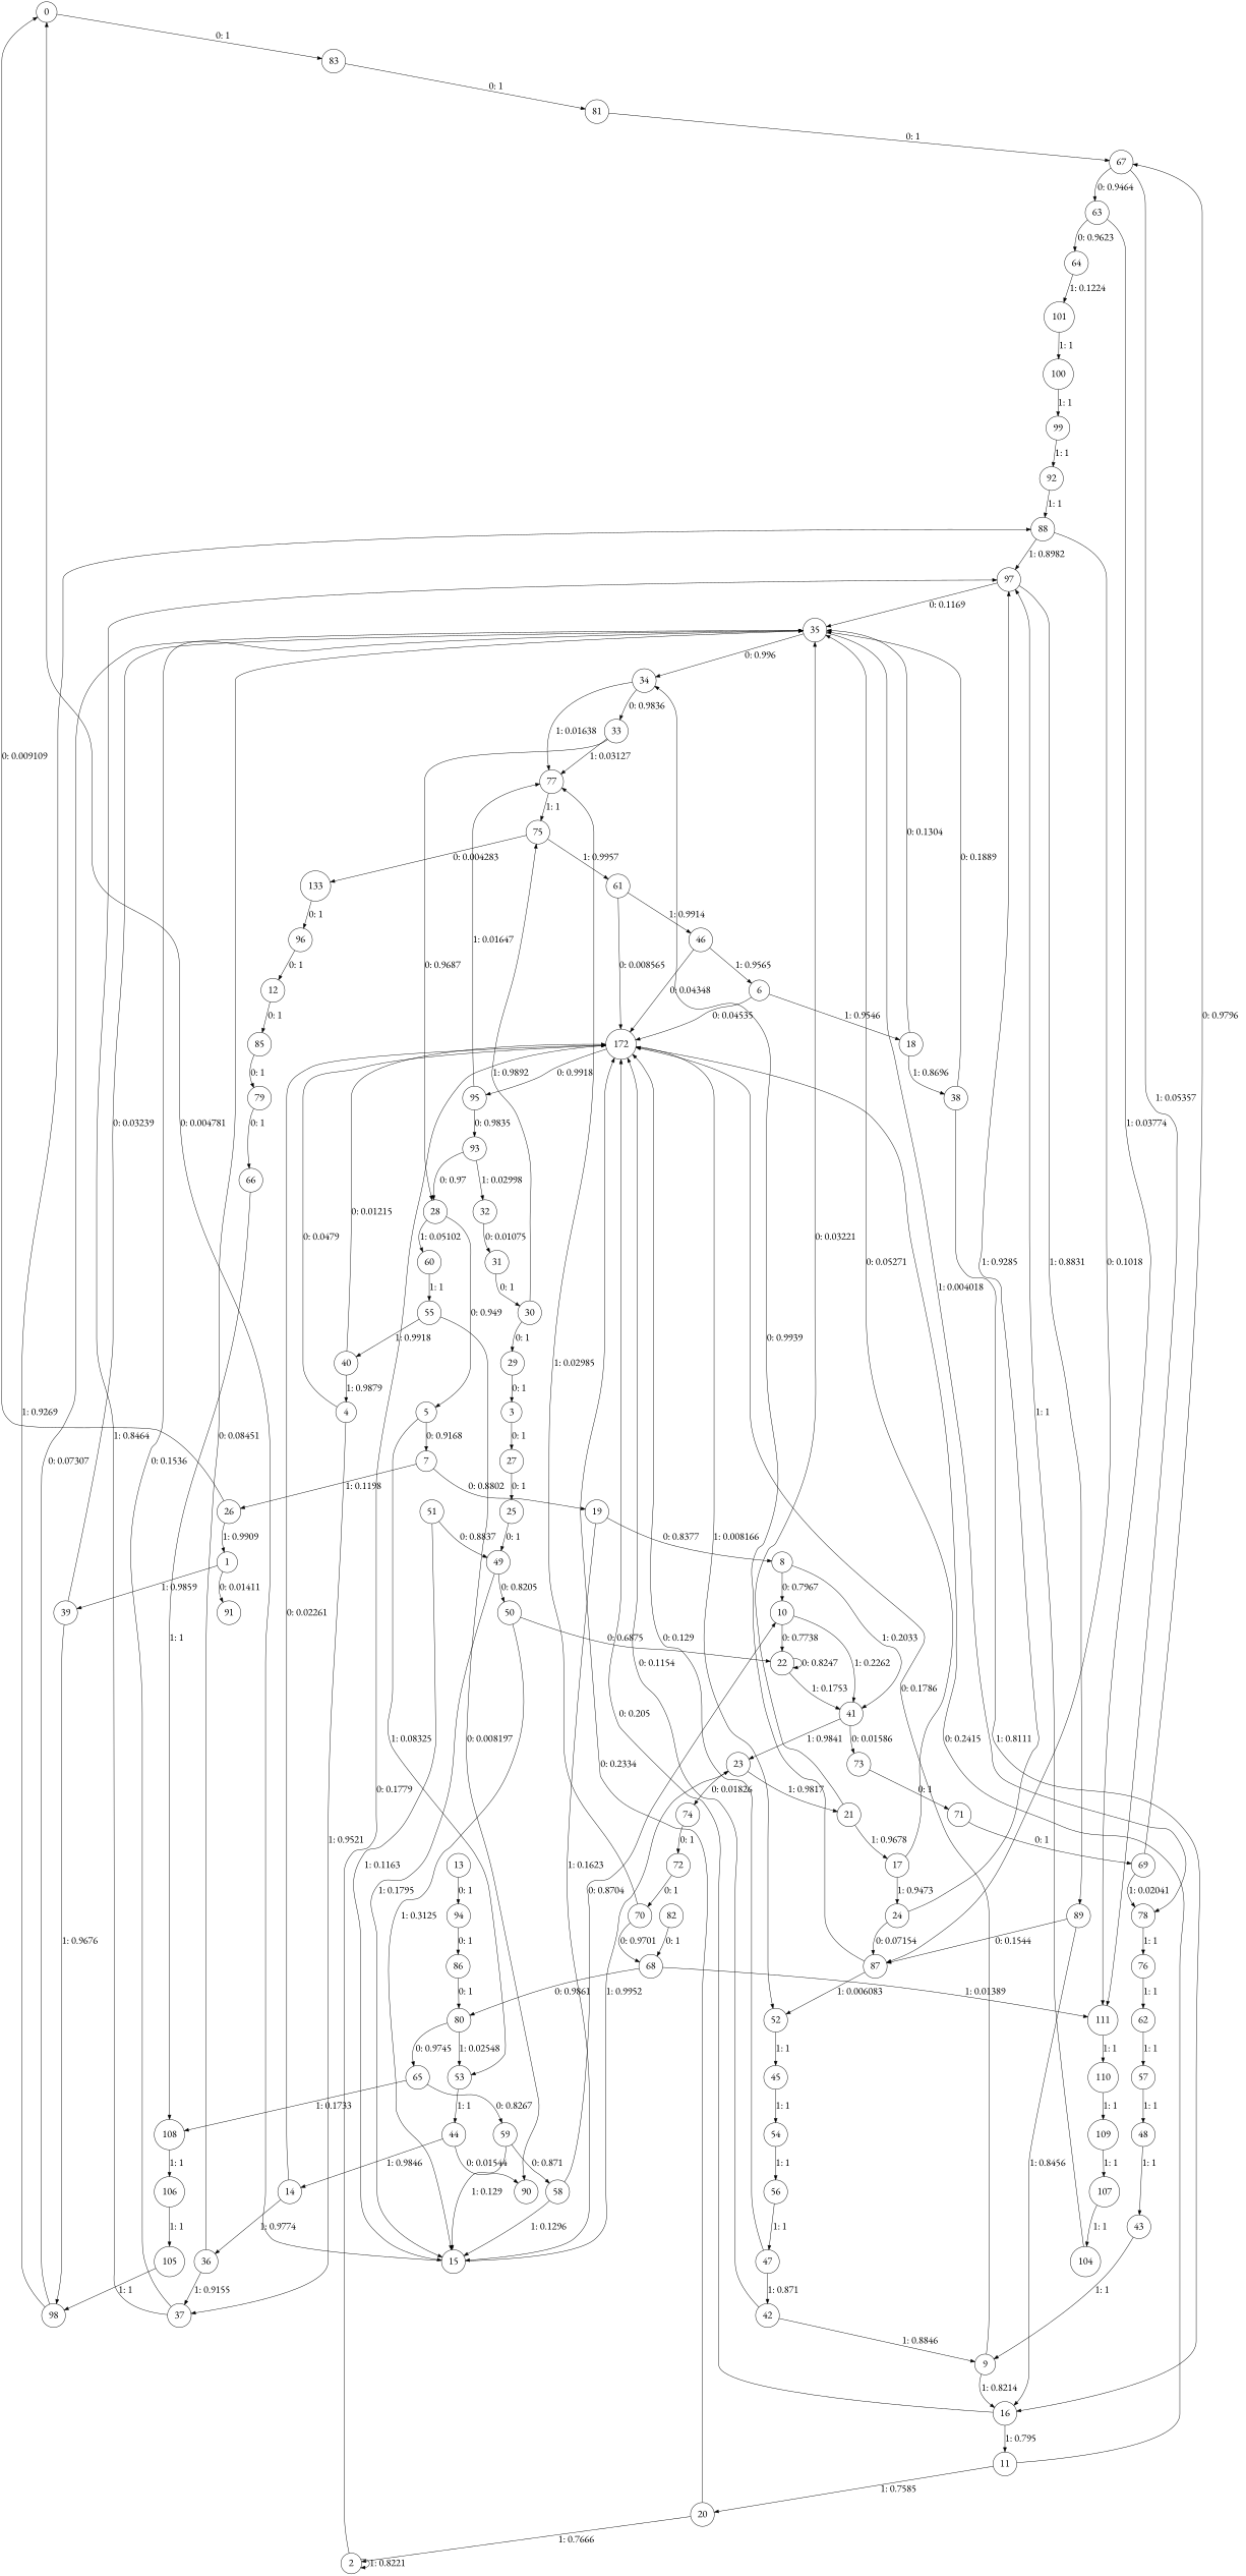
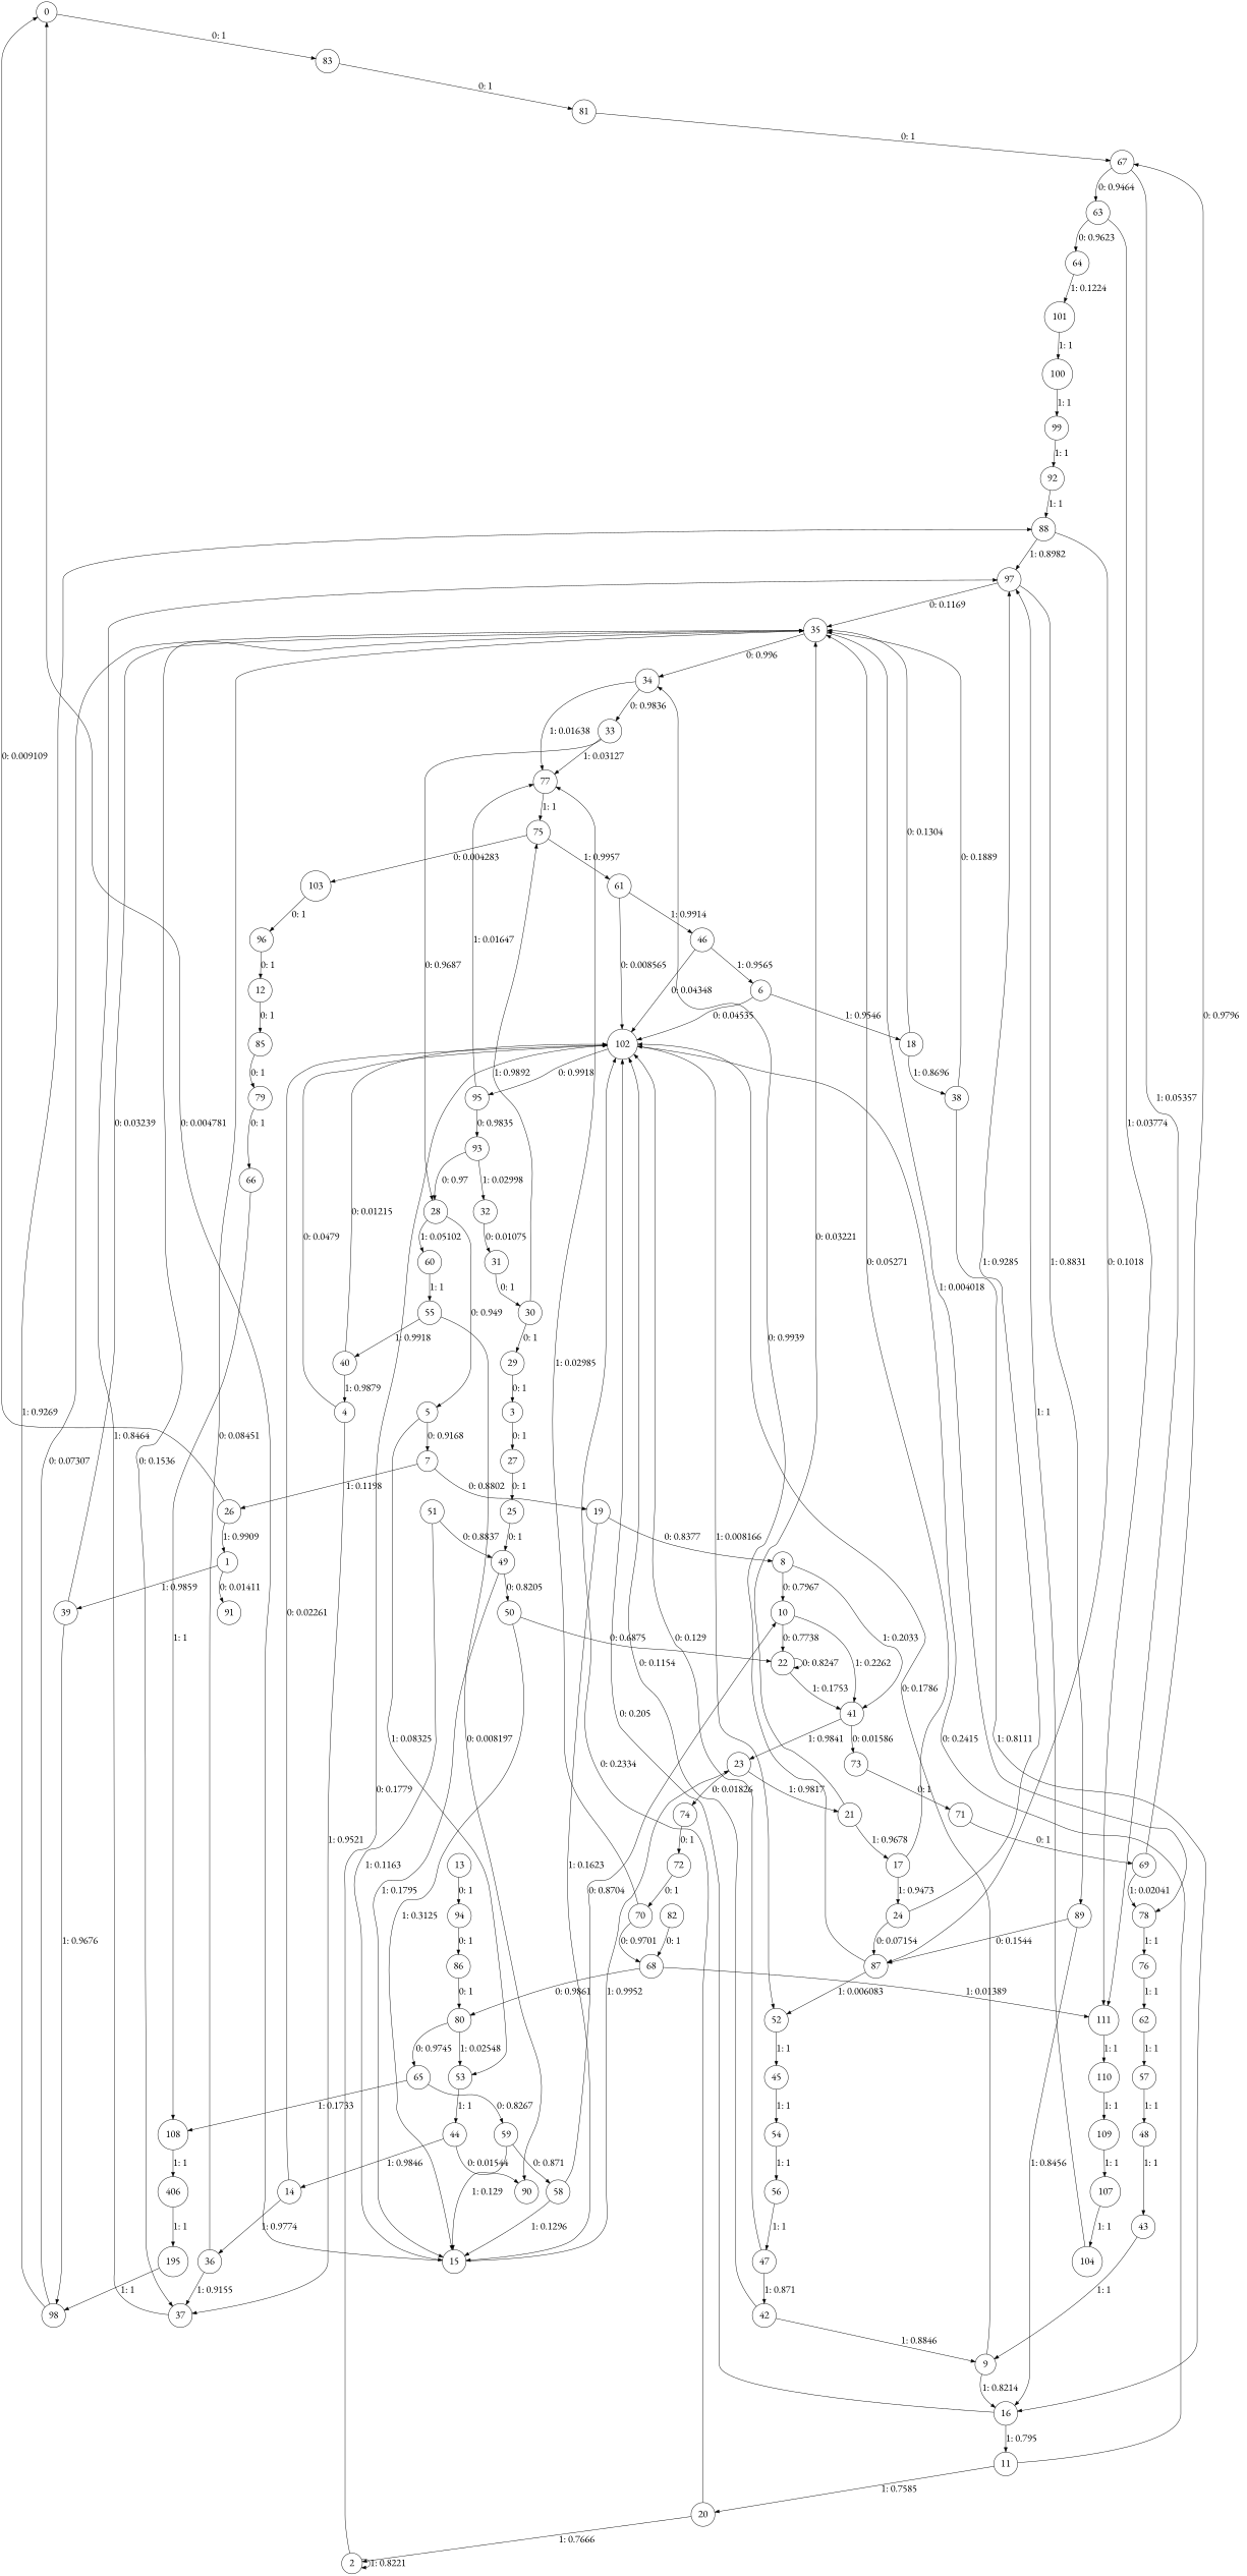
  digraph {
    fontname="EB Garamond"
    node [fontname="EB Garamond" fontsize=24 shape=circle]
    edge [fontname="EB Garamond" fontsize=24]
    0
    83
    81
    67
    1
    91
    39
    35
    98
    34
    78
    88
    2
-   102 [label=172]
+   102
    52
    95
    45
    77
    93
    3
    27
    25
    49
    4
    37
    97
    89
    5
    7
    53
    19
    26
    44
    8
    15
    14
    90
    6
    18
    38
    16
    10
    41
    23
    22
    73
    21
    74
    71
    9
    11
    20
    12
    85
    79
    66
    13
    94
    86
    80
    36
    17
    72
    24
    87
    33
    76
    70
    50
    28
    60
    55
    40
    29
    30
    75
    31
    32
    61
-   103 [label=133]
+   103
    46
    96
    62
    69
    42
    43
    54
    56
    47
    48
    51
    57
    58
    59
    63
    64
    111
    101
    110
    100
    109
    99
    65
    108
-   106
-   105
+   106 [label=406]
+   105 [label=195]
    68
    82
    92
    104
    107
    0 -> 83 [label="0: 1        "]
    83 -> 81 [label="0: 1        "]
    81 -> 67 [label="0: 1        "]
    67 -> 63 [label="0: 0.9464   "]
    67 -> 111 [label="1: 0.05357  "]
    1 -> 91 [label="0: 0.01411  "]
    1 -> 39 [label="1: 0.9859   "]
    39 -> 35 [label="0: 0.03239  "]
    39 -> 98 [label="1: 0.9676   "]
    35 -> 34 [label="0: 0.996    "]
    35 -> 78 [label="1: 0.004018  "]
    98 -> 35 [label="0: 0.07307  "]
    98 -> 88 [label="1: 0.9269   "]
    34 -> 77 [label="1: 0.01638  "]
    34 -> 33 [label="0: 0.9836   "]
    78 -> 76 [label="1: 1        "]
    88 -> 97 [label="1: 0.8982   "]
    88 -> 87 [label="0: 0.1018   "]
    2 -> 2 [label="1: 0.8221   "]
    2 -> 102 [label="0: 0.1779   "]
    102 -> 52 [label="1: 0.008166  "]
    102 -> 95 [label="0: 0.9918   "]
    52 -> 45 [label="1: 1        "]
    95 -> 77 [label="1: 0.01647  "]
    95 -> 93 [label="0: 0.9835   "]
    45 -> 54 [label="1: 1        "]
    77 -> 75 [label="1: 1        "]
    93 -> 28 [label="0: 0.97     "]
    93 -> 32 [label="1: 0.02998  "]
    3 -> 27 [label="0: 1        "]
    27 -> 25 [label="0: 1        "]
    25 -> 49 [label="0: 1        "]
    49 -> 15 [label="1: 0.1795   "]
    49 -> 50 [label="0: 0.8205   "]
    4 -> 102 [label="0: 0.0479   "]
    4 -> 37 [label="1: 0.9521   "]
-   37 -> 35 [label="0: 0.1536   "]
+   35 -> 37 [label="0: 0.1536   "]
    37 -> 97 [label="1: 0.8464   "]
    97 -> 35 [label="0: 0.1169   "]
    97 -> 89 [label="1: 0.8831   "]
    89 -> 16 [label="1: 0.8456   "]
    89 -> 87 [label="0: 0.1544   "]
    5 -> 7 [label="0: 0.9168   "]
    5 -> 53 [label="1: 0.08325  "]
    7 -> 19 [label="0: 0.8802   "]
    7 -> 26 [label="1: 0.1198   "]
    53 -> 44 [label="1: 1        "]
    19 -> 8 [label="0: 0.8377   "]
    19 -> 15 [label="1: 0.1623   "]
    26 -> 0 [label="0: 0.009109  "]
    26 -> 1 [label="1: 0.9909   "]
    44 -> 14 [label="1: 0.9846   "]
    44 -> 90 [label="0: 0.01544  "]
    8 -> 10 [label="0: 0.7967   "]
    8 -> 41 [label="1: 0.2033   "]
    15 -> 0 [label="0: 0.004781  "]
    15 -> 23 [label="1: 0.9952   "]
    14 -> 102 [label="0: 0.02261  "]
    14 -> 36 [label="1: 0.9774   "]
    6 -> 102 [label="0: 0.04535  "]
    6 -> 18 [label="1: 0.9546   "]
    18 -> 35 [label="0: 0.1304   "]
    18 -> 38 [label="1: 0.8696   "]
    38 -> 35 [label="0: 0.1889   "]
    38 -> 16 [label="1: 0.8111   "]
    16 -> 102 [label="0: 0.205    "]
    16 -> 11 [label="1: 0.795    "]
    10 -> 41 [label="1: 0.2262   "]
    10 -> 22 [label="0: 0.7738   "]
    41 -> 23 [label="1: 0.9841   "]
    41 -> 73 [label="0: 0.01586  "]
    23 -> 21 [label="1: 0.9817   "]
    23 -> 74 [label="0: 0.01826  "]
    22 -> 41 [label="1: 0.1753   "]
    22 -> 22 [label="0: 0.8247   "]
    73 -> 71 [label="0: 1        "]
    21 -> 35 [label="0: 0.03221  "]
    21 -> 17 [label="1: 0.9678   "]
    74 -> 72 [label="0: 1        "]
    71 -> 69 [label="0: 1        "]
    9 -> 102 [label="0: 0.1786   "]
    9 -> 16 [label="1: 0.8214   "]
    11 -> 102 [label="0: 0.2415   "]
    11 -> 20 [label="1: 0.7585   "]
    20 -> 2 [label="1: 0.7666   "]
    20 -> 102 [label="0: 0.2334   "]
    12 -> 85 [label="0: 1        "]
    85 -> 79 [label="0: 1        "]
    79 -> 66 [label="0: 1        "]
    66 -> 108 [label="1: 1        "]
    13 -> 94 [label="0: 1        "]
    94 -> 86 [label="0: 1        "]
    86 -> 80 [label="0: 1        "]
    80 -> 53 [label="1: 0.02548  "]
    80 -> 65 [label="0: 0.9745   "]
    36 -> 35 [label="0: 0.08451  "]
    36 -> 37 [label="1: 0.9155   "]
    17 -> 35 [label="0: 0.05271  "]
    17 -> 24 [label="1: 0.9473   "]
    72 -> 70 [label="0: 1        "]
    24 -> 97 [label="1: 0.9285   "]
    24 -> 87 [label="0: 0.07154  "]
    87 -> 34 [label="0: 0.9939   "]
    87 -> 52 [label="1: 0.006083  "]
    33 -> 77 [label="1: 0.03127  "]
    33 -> 28 [label="0: 0.9687   "]
    76 -> 62 [label="1: 1        "]
    70 -> 77 [label="1: 0.02985  "]
    70 -> 68 [label="0: 0.9701   "]
    50 -> 15 [label="1: 0.3125   "]
    50 -> 22 [label="0: 0.6875   "]
    28 -> 5 [label="0: 0.949    "]
    28 -> 60 [label="1: 0.05102  "]
    60 -> 55 [label="1: 1        "]
    55 -> 90 [label="0: 0.008197  "]
    55 -> 40 [label="1: 0.9918   "]
    40 -> 102 [label="0: 0.01215  "]
    40 -> 4 [label="1: 0.9879   "]
    29 -> 3 [label="0: 1        "]
    30 -> 29 [label="0: 1        "]
    30 -> 75 [label="1: 0.9892   "]
    75 -> 61 [label="1: 0.9957   "]
    75 -> 103 [label="0: 0.004283  "]
    31 -> 30 [label="0: 1        "]
    32 -> 31 [label="0: 0.01075  "]
    61 -> 102 [label="0: 0.008565  "]
    61 -> 46 [label="1: 0.9914   "]
    103 -> 96 [label="0: 1        "]
    46 -> 102 [label="0: 0.04348  "]
    46 -> 6 [label="1: 0.9565   "]
    96 -> 12 [label="0: 1        "]
    62 -> 57 [label="1: 1        "]
    69 -> 67 [label="0: 0.9796   "]
    69 -> 78 [label="1: 0.02041  "]
    42 -> 102 [label="0: 0.1154   "]
    42 -> 9 [label="1: 0.8846   "]
    43 -> 9 [label="1: 1        "]
    54 -> 56 [label="1: 1        "]
    56 -> 47 [label="1: 1        "]
    47 -> 102 [label="0: 0.129    "]
    47 -> 42 [label="1: 0.871    "]
    48 -> 43 [label="1: 1        "]
    51 -> 49 [label="0: 0.8837   "]
    51 -> 15 [label="1: 0.1163   "]
    57 -> 48 [label="1: 1        "]
    58 -> 15 [label="1: 0.1296   "]
    58 -> 10 [label="0: 0.8704   "]
    59 -> 15 [label="1: 0.129    "]
    59 -> 58 [label="0: 0.871    "]
    63 -> 64 [label="0: 0.9623   "]
    63 -> 111 [label="1: 0.03774  "]
    64 -> 101 [label="1: 0.1224   "]
    111 -> 110 [label="1: 1        "]
    101 -> 100 [label="1: 1        "]
    110 -> 109 [label="1: 1        "]
    100 -> 99 [label="1: 1        "]
    109 -> 107 [label="1: 1        "]
    99 -> 92 [label="1: 1        "]
    65 -> 59 [label="0: 0.8267   "]
    65 -> 108 [label="1: 0.1733   "]
    108 -> 106 [label="1: 1        "]
    106 -> 105 [label="1: 1        "]
    105 -> 98 [label="1: 1        "]
    68 -> 80 [label="0: 0.9861   "]
    68 -> 111 [label="1: 0.01389  "]
    82 -> 68 [label="0: 1        "]
    92 -> 88 [label="1: 1        "]
    104 -> 97 [label="1: 1        "]
    107 -> 104 [label="1: 1        "]
  }
